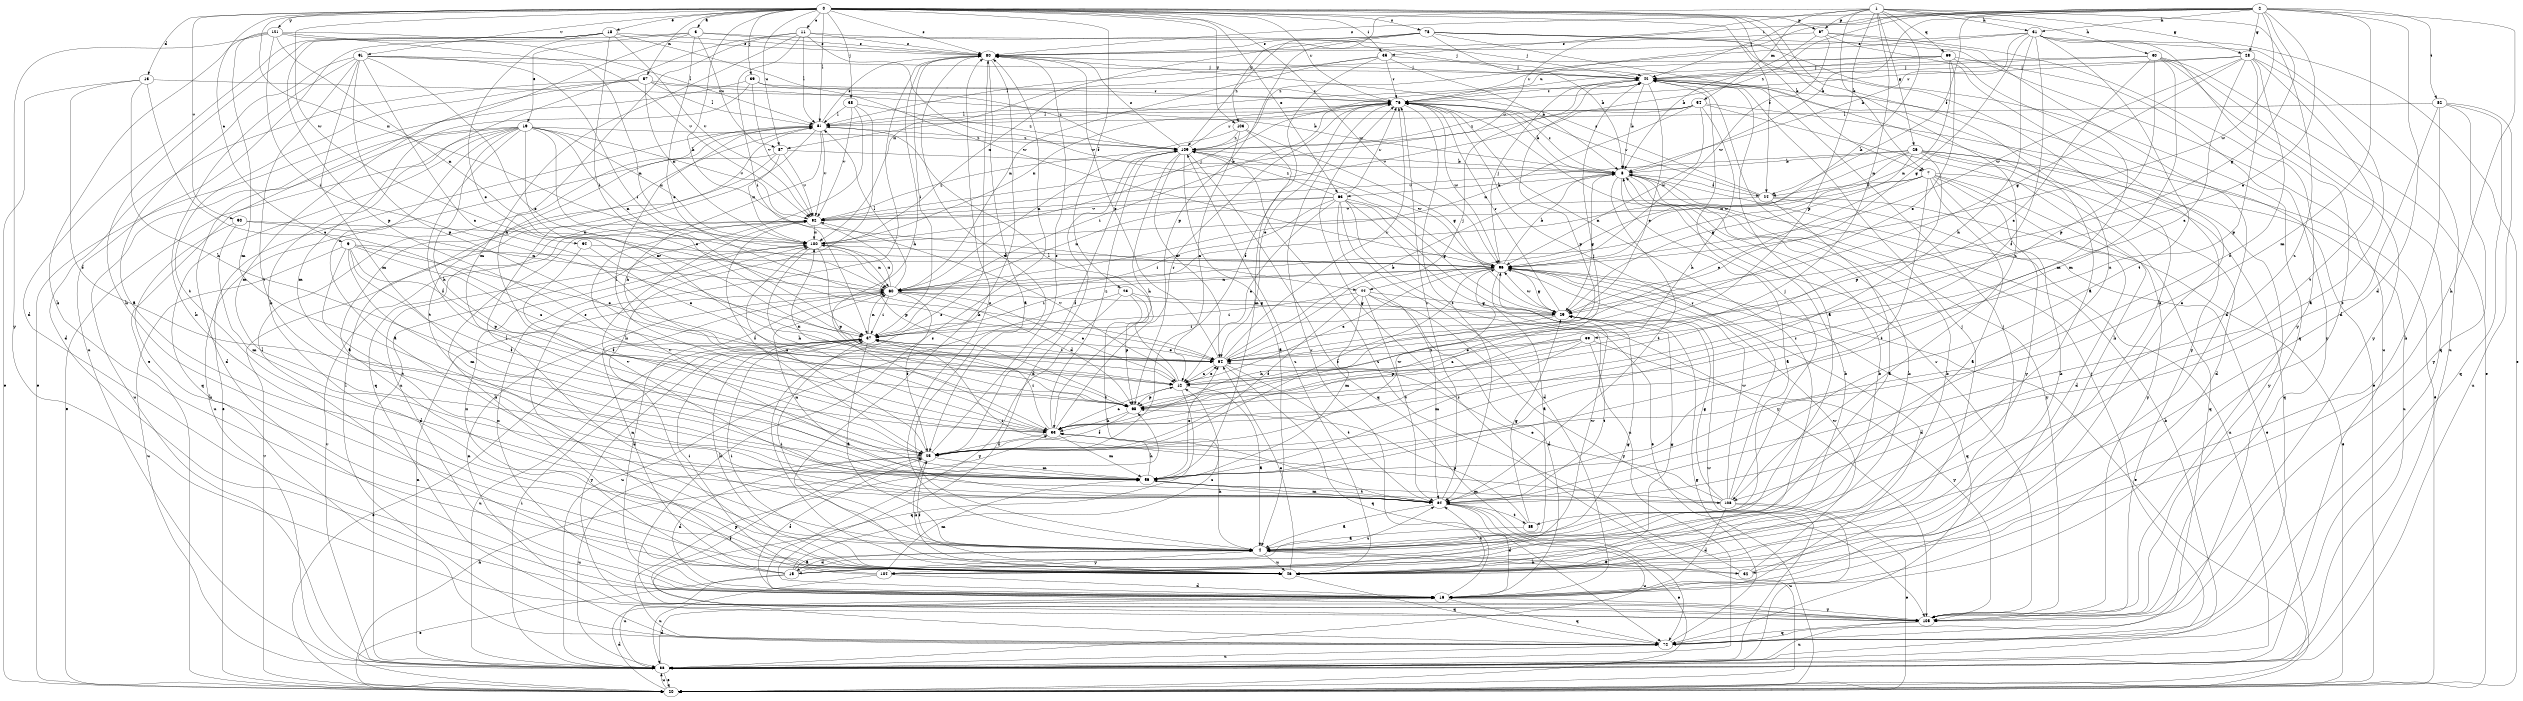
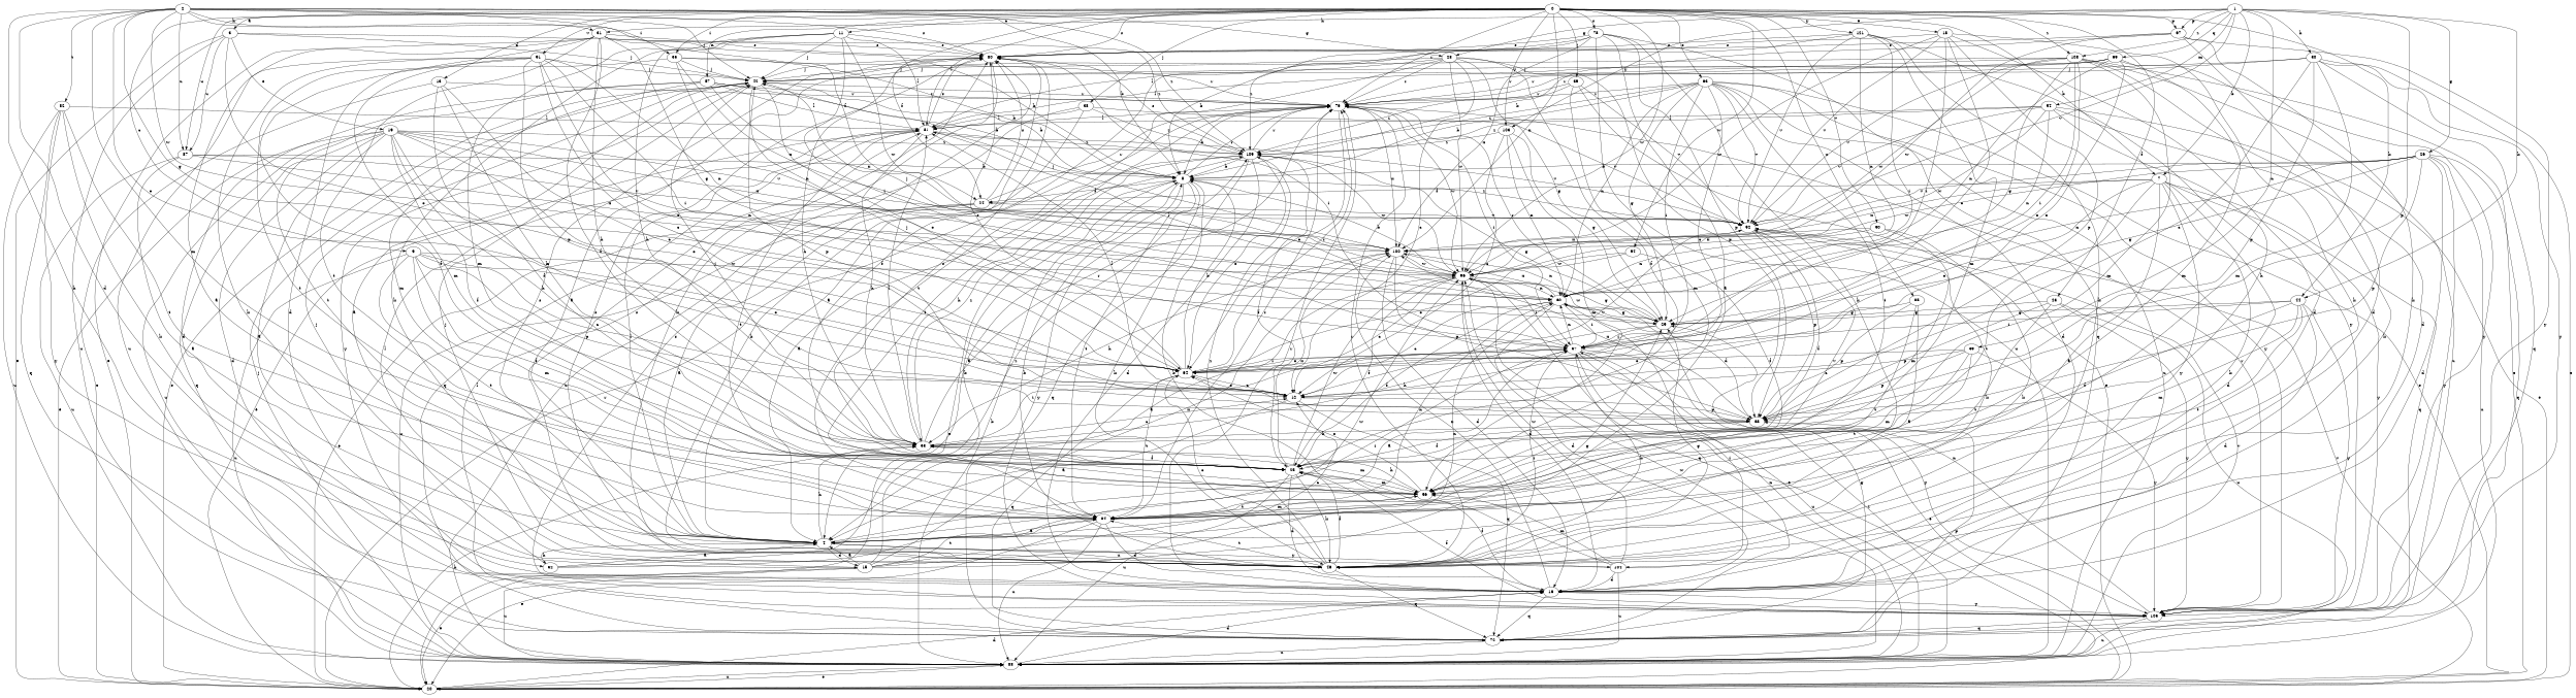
  strict digraph {
    0
    3
    7
    9
    11
    13
    18
    23
    24
    35
    38
    39
    44
    51
    57
    63
    67
    76
    78
    80
    85
    87
    90
    91
    94
    96
    100
    n28 [label=121]
    103
    108
    42
    64
    19
    20
    88
    4
    46
    104
    16
    72
    84
    105
    68
    56
    12
    25
    33
    37
    92
    29
    8
    60
    109
    1
    26
    28
    30
    31
    54
    59
    69
    2
    15
    32
    82
    0 -> 3 [label=a]
    0 -> 7 [label=b]
    0 -> 9 [label=c]
    0 -> 11 [label=c]
    0 -> 13 [label=d]
    0 -> 18 [label=e]
    0 -> 23 [label=f]
    0 -> 24 [label=f]
    0 -> 35 [label=i]
    0 -> 38 [label=j]
    0 -> 39 [label=j]
    0 -> 44 [label=k]
    0 -> 51 [label=l]
    0 -> 57 [label=n]
    0 -> 63 [label=o]
    0 -> 67 [label=p]
    0 -> 76 [label=r]
    0 -> 78 [label=s]
    0 -> 80 [label=s]
    0 -> 85 [label=u]
    0 -> 87 [label=u]
    0 -> 90 [label=v]
    0 -> 91 [label=v]
    0 -> 94 [label=w]
    0 -> 96 [label=w]
    0 -> 100 [label=x]
    0 -> n28 [label=y]
    0 -> 103 [label=y]
    0 -> 108 [label=z]
    3 -> 80 [label=s]
    3 -> 87 [label=u]
    3 -> 42 [label=j]
    3 -> 64 [label=o]
    3 -> 19 [label=e]
    3 -> 20 [label=e]
    3 -> 88 [label=u]
    7 -> 24 [label=f]
    7 -> 100 [label=x]
    7 -> 64 [label=o]
    7 -> 4 [label=a]
    7 -> 46 [label=k]
    7 -> 104 [label=y]
    7 -> 16 [label=d]
    7 -> 72 [label=q]
    7 -> 84 [label=t]
    7 -> 105 [label=y]
    9 -> 96 [label=w]
    9 -> 64 [label=o]
    9 -> 88 [label=u]
    9 -> 84 [label=t]
    9 -> 68 [label=p]
    9 -> 56 [label=m]
    9 -> 12 [label=c]
    9 -> 25 [label=f]
    11 -> 51 [label=l]
    11 -> 80 [label=s]
    11 -> 96 [label=w]
    11 -> 42 [label=j]
    11 -> 46 [label=k]
    11 -> 56 [label=m]
    11 -> 33 [label=h]
    11 -> 37 [label=i]
    13 -> 76 [label=r]
    13 -> 20 [label=e]
    13 -> 12 [label=c]
    13 -> 25 [label=f]
    13 -> 33 [label=h]
    18 -> 80 [label=s]
    18 -> 96 [label=w]
    18 -> 64 [label=o]
    18 -> 46 [label=k]
    18 -> 16 [label=d]
    18 -> 68 [label=p]
    18 -> 37 [label=i]
    18 -> 92 [label=v]
    23 -> 88 [label=u]
    23 -> 84 [label=t]
    23 -> 105 [label=y]
    23 -> 68 [label=p]
    23 -> 29 [label=g]
    24 -> 76 [label=r]
    24 -> 80 [label=s]
    24 -> 20 [label=e]
    24 -> 88 [label=u]
    24 -> 4 [label=a]
    24 -> 92 [label=v]
    35 -> 76 [label=r]
    35 -> 100 [label=x]
    35 -> 42 [label=j]
    35 -> 25 [label=f]
    35 -> 8 [label=b]
    35 -> 60 [label=n]
    38 -> 51 [label=l]
    38 -> 88 [label=u]
    38 -> 46 [label=k]
    38 -> 92 [label=v]
    38 -> 109 [label=z]
    39 -> 76 [label=r]
    39 -> 20 [label=e]
    39 -> 56 [label=m]
    39 -> 92 [label=v]
    39 -> 109 [label=z]
    44 -> 16 [label=d]
    44 -> 84 [label=t]
    44 -> 105 [label=y]
    44 -> 56 [label=m]
    44 -> 25 [label=f]
    44 -> 37 [label=i]
    44 -> 29 [label=g]
    51 -> 80 [label=s]
    51 -> 20 [label=e]
    51 -> 72 [label=q]
    51 -> 84 [label=t]
    51 -> 33 [label=h]
    51 -> 92 [label=v]
    51 -> 109 [label=z]
    57 -> 51 [label=l]
    57 -> 76 [label=r]
    57 -> 100 [label=x]
    57 -> 16 [label=d]
    57 -> 84 [label=t]
    57 -> 56 [label=m]
    57 -> 8 [label=b]
    63 -> 76 [label=r]
    63 -> 20 [label=e]
    63 -> 88 [label=u]
    63 -> 16 [label=d]
    63 -> 84 [label=t]
    63 -> 105 [label=y]
    63 -> 12 [label=c]
    63 -> 37 [label=i]
    63 -> 92 [label=v]
    63 -> 29 [label=g]
-   8 -> 63 [label=b]
+   63 -> 8 [label=b]
    63 -> 60 [label=n]
    63 -> 109 [label=z]
    67 -> 80 [label=s]
    67 -> 96 [label=w]
-   67 -> 46 [label=o]
+   67 -> 46 [label=k]
    67 -> 16 [label=d]
    67 -> 105 [label=y]
    67 -> 8 [label=b]
    76 -> 51 [label=l]
    76 -> 96 [label=w]
    76 -> 100 [label=x]
    76 -> 64 [label=o]
    76 -> 84 [label=t]
    76 -> 37 [label=i]
    76 -> 8 [label=b]
    78 -> 80 [label=s]
    78 -> 100 [label=x]
    78 -> 88 [label=u]
    78 -> 4 [label=a]
    78 -> 46 [label=k]
    78 -> 72 [label=q]
    78 -> 68 [label=p]
    78 -> 8 [label=b]
    78 -> 109 [label=z]
    80 -> 42 [label=j]
    80 -> 4 [label=a]
    80 -> 46 [label=k]
    80 -> 25 [label=f]
    80 -> 33 [label=h]
    80 -> 37 [label=i]
    85 -> 4 [label=a]
-   84 -> 85 [label=t]
+   85 -> 84 [label=t]
    85 -> 68 [label=p]
    85 -> 29 [label=g]
    87 -> 100 [label=x]
    87 -> 88 [label=u]
    87 -> 4 [label=a]
    87 -> 92 [label=v]
    87 -> 8 [label=b]
    90 -> 100 [label=x]
    90 -> 46 [label=k]
    90 -> 56 [label=m]
    90 -> 60 [label=n]
    91 -> 42 [label=j]
    91 -> 64 [label=o]
    91 -> 4 [label=a]
    91 -> 46 [label=k]
    91 -> 84 [label=t]
    91 -> 68 [label=p]
    91 -> 56 [label=m]
    91 -> 12 [label=c]
    91 -> 37 [label=i]
    91 -> 60 [label=n]
    94 -> 96 [label=w]
    94 -> 64 [label=o]
    94 -> 25 [label=f]
    96 -> 42 [label=j]
    96 -> 20 [label=e]
    96 -> 4 [label=a]
    96 -> 16 [label=d]
    96 -> 72 [label=q]
    96 -> 12 [label=c]
    96 -> 25 [label=f]
    96 -> 37 [label=i]
    96 -> 29 [label=g]
    96 -> 8 [label=b]
    96 -> 60 [label=n]
    100 -> 96 [label=w]
    100 -> 42 [label=j]
    100 -> 16 [label=d]
    100 -> 68 [label=p]
    100 -> 33 [label=h]
    100 -> 60 [label=n]
    n28 -> 51 [label=l]
    n28 -> 80 [label=s]
    n28 -> 46 [label=k]
    n28 -> 105 [label=y]
    n28 -> 56 [label=m]
    n28 -> 37 [label=i]
    n28 -> 92 [label=v]
    n28 -> 60 [label=n]
    103 -> 56 [label=m]
    103 -> 12 [label=c]
    103 -> 29 [label=g]
    103 -> 60 [label=n]
    103 -> 109 [label=z]
    108 -> 76 [label=r]
    108 -> 96 [label=w]
    108 -> 42 [label=j]
    108 -> 64 [label=o]
    108 -> 20 [label=e]
    108 -> 88 [label=u]
    108 -> 16 [label=d]
-   56 -> 108 [label=m]
+   108 -> 56 [label=m]
    108 -> 37 [label=i]
    108 -> 92 [label=v]
    108 -> 29 [label=g]
    42 -> 76 [label=r]
    42 -> 64 [label=o]
    42 -> 20 [label=e]
    42 -> 4 [label=a]
    42 -> 105 [label=y]
    42 -> 68 [label=p]
    42 -> 8 [label=b]
    64 -> 76 [label=r]
    64 -> 80 [label=s]
    64 -> 42 [label=j]
    64 -> 72 [label=q]
    64 -> 84 [label=t]
    64 -> 12 [label=c]
    64 -> 37 [label=i]
    64 -> 8 [label=b]
    19 -> 100 [label=x]
    19 -> 64 [label=o]
    19 -> 20 [label=e]
    19 -> 88 [label=u]
    19 -> 4 [label=a]
    19 -> 16 [label=d]
    19 -> 72 [label=q]
    19 -> 12 [label=c]
    19 -> 25 [label=f]
    19 -> 33 [label=h]
    19 -> 92 [label=v]
    19 -> 60 [label=n]
    19 -> 109 [label=z]
    20 -> 76 [label=r]
    20 -> 88 [label=u]
    20 -> 16 [label=d]
    20 -> 33 [label=h]
    20 -> 92 [label=v]
    88 -> 96 [label=w]
    88 -> 42 [label=j]
    88 -> 20 [label=e]
    88 -> 16 [label=d]
    88 -> 37 [label=i]
    88 -> 92 [label=v]
    88 -> 8 [label=b]
    88 -> 60 [label=n]
    4 -> 51 [label=l]
    4 -> 80 [label=s]
    4 -> 46 [label=u]
    4 -> 104 [label=y]
    4 -> 33 [label=h]
    4 -> 37 [label=i]
    4 -> 15 [label=d]
    4 -> 32 [label=h]
    46 -> 76 [label=r]
    46 -> 80 [label=s]
    46 -> 42 [label=j]
    46 -> 64 [label=o]
    46 -> 72 [label=q]
    46 -> 84 [label=t]
    46 -> 25 [label=f]
    46 -> 37 [label=i]
    46 -> 29 [label=g]
    46 -> 8 [label=b]
    46 -> 109 [label=z]
    104 -> 80 [label=s]
    104 -> 96 [label=w]
    104 -> 88 [label=u]
    104 -> 16 [label=d]
    104 -> 56 [label=m]
    104 -> 37 [label=i]
    104 -> 8 [label=b]
    16 -> 76 [label=r]
    16 -> 100 [label=x]
    16 -> 72 [label=q]
    16 -> 105 [label=y]
    16 -> 25 [label=f]
    72 -> 51 [label=l]
    72 -> 88 [label=u]
    72 -> 68 [label=p]
    72 -> 29 [label=g]
    84 -> 76 [label=r]
    84 -> 20 [label=e]
    84 -> 88 [label=u]
    84 -> 4 [label=a]
    84 -> 16 [label=d]
    84 -> 56 [label=m]
    84 -> 60 [label=n]
    105 -> 76 [label=r]
    105 -> 80 [label=s]
    105 -> 88 [label=u]
    105 -> 72 [label=q]
    105 -> 25 [label=f]
    105 -> 60 [label=n]
    68 -> 100 [label=x]
    68 -> 25 [label=f]
    68 -> 33 [label=h]
    56 -> 64 [label=o]
    56 -> 84 [label=t]
    56 -> 33 [label=h]
    56 -> 92 [label=v]
    12 -> 51 [label=l]
    12 -> 64 [label=o]
    12 -> 4 [label=a]
    12 -> 72 [label=q]
    12 -> 68 [label=p]
    12 -> 92 [label=v]
    25 -> 80 [label=s]
    25 -> 96 [label=w]
    25 -> 100 [label=x]
    25 -> 88 [label=u]
    25 -> 46 [label=k]
    25 -> 16 [label=d]
    25 -> 56 [label=m]
    33 -> 51 [label=l]
    33 -> 76 [label=r]
    33 -> 42 [label=j]
    33 -> 56 [label=m]
    33 -> 12 [label=c]
    33 -> 25 [label=f]
    33 -> 37 [label=i]
    33 -> 109 [label=z]
    37 -> 64 [label=o]
    37 -> 20 [label=e]
    37 -> 88 [label=u]
    37 -> 4 [label=a]
    37 -> 46 [label=k]
    37 -> 105 [label=y]
    37 -> 60 [label=n]
    92 -> 100 [label=x]
    92 -> 46 [label=k]
    92 -> 68 [label=p]
    92 -> 25 [label=f]
    92 -> 109 [label=z]
    29 -> 76 [label=r]
    29 -> 96 [label=w]
    29 -> 33 [label=h]
    29 -> 37 [label=i]
    8 -> 24 [label=f]
    8 -> 76 [label=r]
    8 -> 20 [label=e]
    8 -> 4 [label=a]
    8 -> 46 [label=k]
    8 -> 84 [label=t]
    8 -> 105 [label=y]
    8 -> 29 [label=g]
    60 -> 51 [label=l]
    60 -> 100 [label=x]
    60 -> 16 [label=d]
    60 -> 68 [label=d]
    60 -> 12 [label=c]
    60 -> 25 [label=f]
    60 -> 37 [label=i]
    60 -> 29 [label=g]
    109 -> 76 [label=r]
    109 -> 80 [label=s]
    109 -> 96 [label=w]
    109 -> 64 [label=o]
    109 -> 4 [label=a]
    109 -> 16 [label=d]
    109 -> 72 [label=q]
    109 -> 25 [label=f]
    109 -> 33 [label=h]
    109 -> 8 [label=b]
    1 -> 7 [label=b]
    1 -> 44 [label=k]
    1 -> 67 [label=p]
    1 -> 103 [label=y]
    1 -> 108 [label=z]
    1 -> 68 [label=p]
    1 -> 92 [label=v]
    1 -> 26 [label=g]
    1 -> 28 [label=g]
    1 -> 30 [label=h]
    1 -> 31 [label=h]
    1 -> 54 [label=m]
    1 -> 59 [label=n]
    1 -> 69 [label=q]
    26 -> 96 [label=w]
    26 -> 88 [label=u]
    26 -> 16 [label=d]
    26 -> 72 [label=q]
    26 -> 105 [label=y]
    26 -> 68 [label=p]
    26 -> 92 [label=v]
    26 -> 29 [label=g]
    26 -> 8 [label=b]
    26 -> 60 [label=n]
    28 -> 76 [label=r]
    28 -> 96 [label=w]
    28 -> 42 [label=j]
    28 -> 4 [label=a]
    28 -> 84 [label=t]
    28 -> 68 [label=p]
    28 -> 12 [label=c]
    28 -> 25 [label=f]
    28 -> 29 [label=g]
    30 -> 76 [label=r]
    30 -> 42 [label=j]
    30 -> 20 [label=e]
    30 -> 72 [label=q]
    30 -> 105 [label=y]
    30 -> 68 [label=p]
    30 -> 56 [label=m]
    30 -> 12 [label=c]
    31 -> 80 [label=s]
    31 -> 20 [label=e]
    31 -> 88 [label=u]
    31 -> 16 [label=d]
    31 -> 84 [label=t]
    31 -> 25 [label=f]
    31 -> 33 [label=h]
    31 -> 29 [label=g]
    31 -> 8 [label=b]
    31 -> 109 [label=z]
    54 -> 51 [label=l]
    54 -> 96 [label=w]
    54 -> 20 [label=e]
    54 -> 46 [label=k]
    54 -> 33 [label=h]
    54 -> 92 [label=v]
    54 -> 60 [label=n]
    54 -> 109 [label=z]
    59 -> 64 [label=o]
    59 -> 84 [label=t]
    59 -> 105 [label=y]
    59 -> 68 [label=p]
    59 -> 56 [label=m]
    59 -> 12 [label=c]
    69 -> 51 [label=l]
    69 -> 76 [label=r]
    69 -> 42 [label=j]
    69 -> 64 [label=o]
    69 -> 105 [label=y]
    69 -> 56 [label=m]
    69 -> 60 [label=n]
    2 -> 24 [label=f]
    2 -> 35 [label=i]
    2 -> 80 [label=s]
    2 -> 87 [label=u]
    2 -> 96 [label=w]
    2 -> 42 [label=j]
    2 -> 64 [label=o]
    2 -> 56 [label=m]
    2 -> 29 [label=g]
    2 -> 8 [label=b]
    2 -> 109 [label=z]
    2 -> 28 [label=g]
    2 -> 31 [label=h]
    2 -> 15 [label=d]
    2 -> 32 [label=h]
    2 -> 82 [label=t]
    15 -> 51 [label=l]
    15 -> 100 [label=x]
    15 -> 20 [label=e]
    15 -> 88 [label=u]
    15 -> 4 [label=a]
    15 -> 84 [label=t]
    15 -> 12 [label=c]
    15 -> 29 [label=g]
    15 -> 8 [label=b]
    15 -> 60 [label=n]
    32 -> 96 [label=w]
    32 -> 42 [label=j]
    32 -> 4 [label=a]
    32 -> 109 [label=z]
    82 -> 51 [label=l]
    82 -> 88 [label=u]
    82 -> 46 [label=k]
    82 -> 72 [label=q]
    82 -> 84 [label=t]
    82 -> 105 [label=y]
  }
